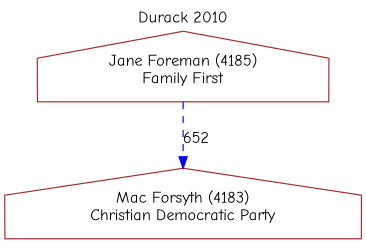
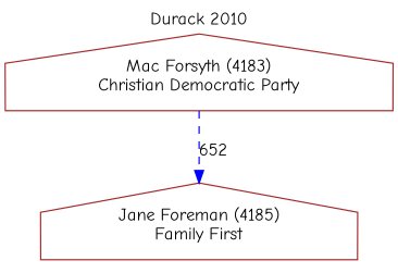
  digraph {
    label="Durack 2010"
    labelloc=t
    mclimit=10
    fontname="Comic Neue"
    node [shape=house color=brown fontname="Comic Neue"]
    n1 [label="Jane Foreman (4185)\nFamily First"]
    n2 [label="Mac Forsyth (4183)\nChristian Democratic Party"]
-   n1 -> n2 [label=652 color=blue style=dashed fontname="Comic Neue"]
+   n2 -> n1 [label=652 color=blue style=dashed fontname="Comic Neue"]
  }
